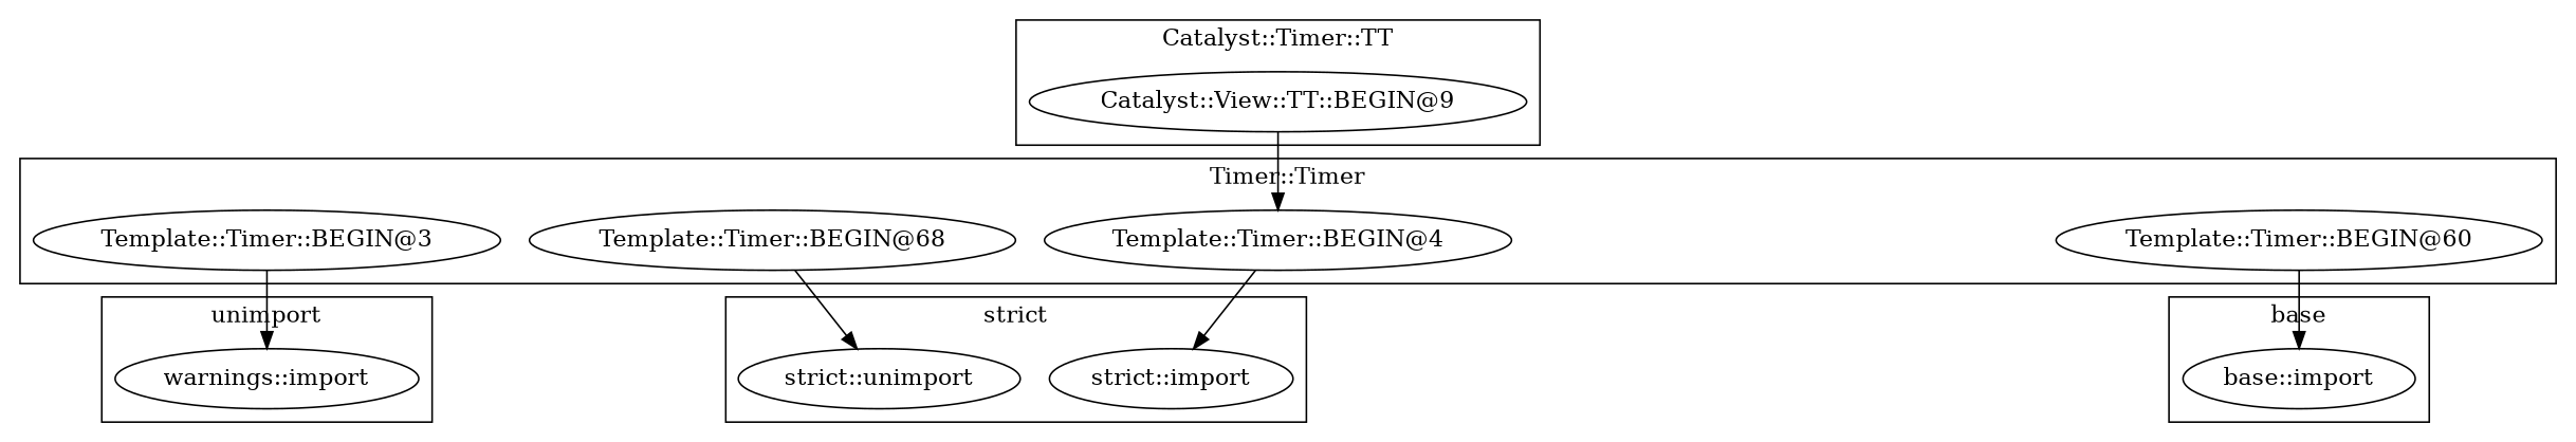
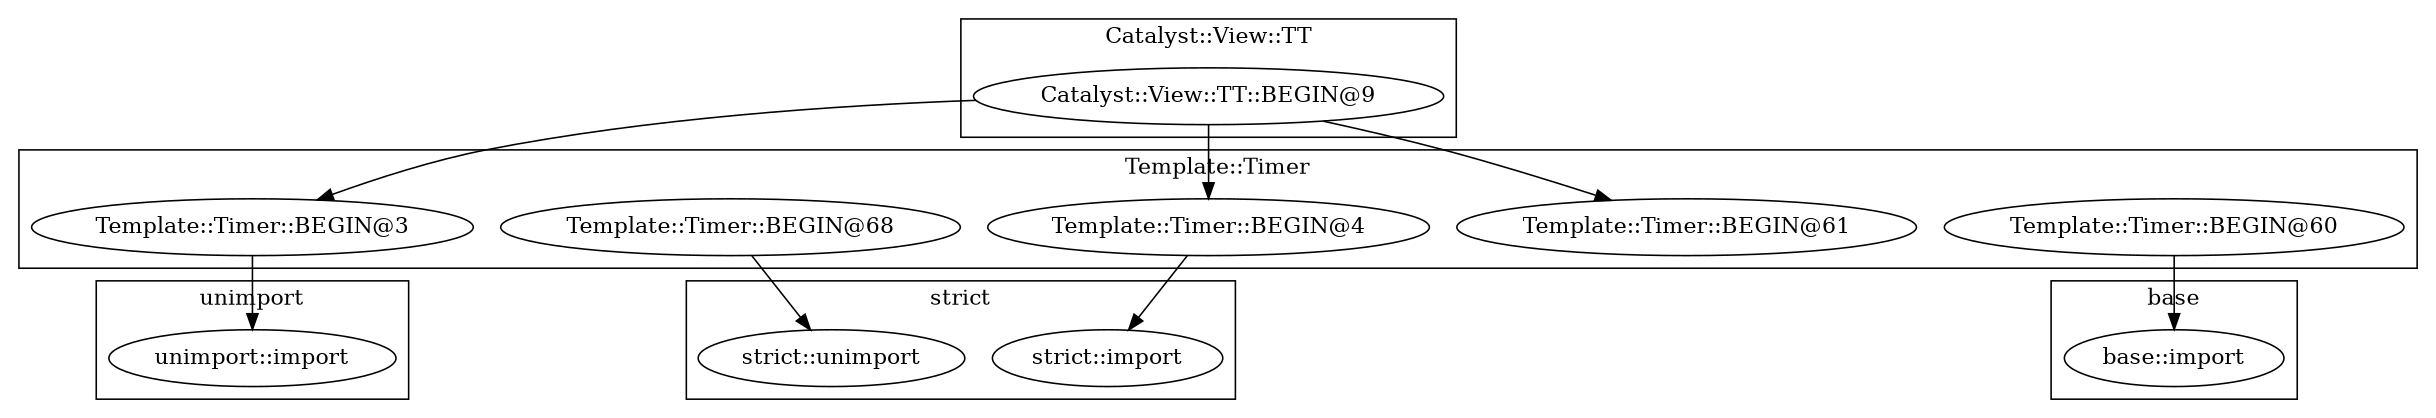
  digraph {
    "Catalyst::View::TT::BEGIN@9"
-   "warnings::import"
+   "warnings::import" [label="unimport::import"]
    "base::import"
    "Template::Timer::BEGIN@3"
    "Template::Timer::BEGIN@4"
    "Template::Timer::BEGIN@60"
+   "Template::Timer::BEGIN@61"
    "Template::Timer::BEGIN@68"
    "strict::unimport"
    "strict::import"
    subgraph cluster_1 {
-     label="Catalyst::Timer::TT"
+     label="Catalyst::View::TT"
      "Catalyst::View::TT::BEGIN@9"
    }
    subgraph cluster_2 {
      label=unimport
      "warnings::import"
    }
    subgraph cluster_3 {
      label=base
      "base::import"
    }
    subgraph cluster_4 {
-     label="Timer::Timer"
+     label="Template::Timer"
      "Template::Timer::BEGIN@3"
      "Template::Timer::BEGIN@4"
      "Template::Timer::BEGIN@60"
+     "Template::Timer::BEGIN@61"
      "Template::Timer::BEGIN@68"
    }
    subgraph cluster_5 {
      label="strict"
      "strict::unimport"
      "strict::import"
    }
+   "Catalyst::View::TT::BEGIN@9" -> "Template::Timer::BEGIN@3"
    "Catalyst::View::TT::BEGIN@9" -> "Template::Timer::BEGIN@4"
+   "Catalyst::View::TT::BEGIN@9" -> "Template::Timer::BEGIN@61"
    "Template::Timer::BEGIN@3" -> "warnings::import"
    "Template::Timer::BEGIN@4" -> "strict::import"
    "Template::Timer::BEGIN@60" -> "base::import"
    "Template::Timer::BEGIN@68" -> "strict::unimport"
  }
